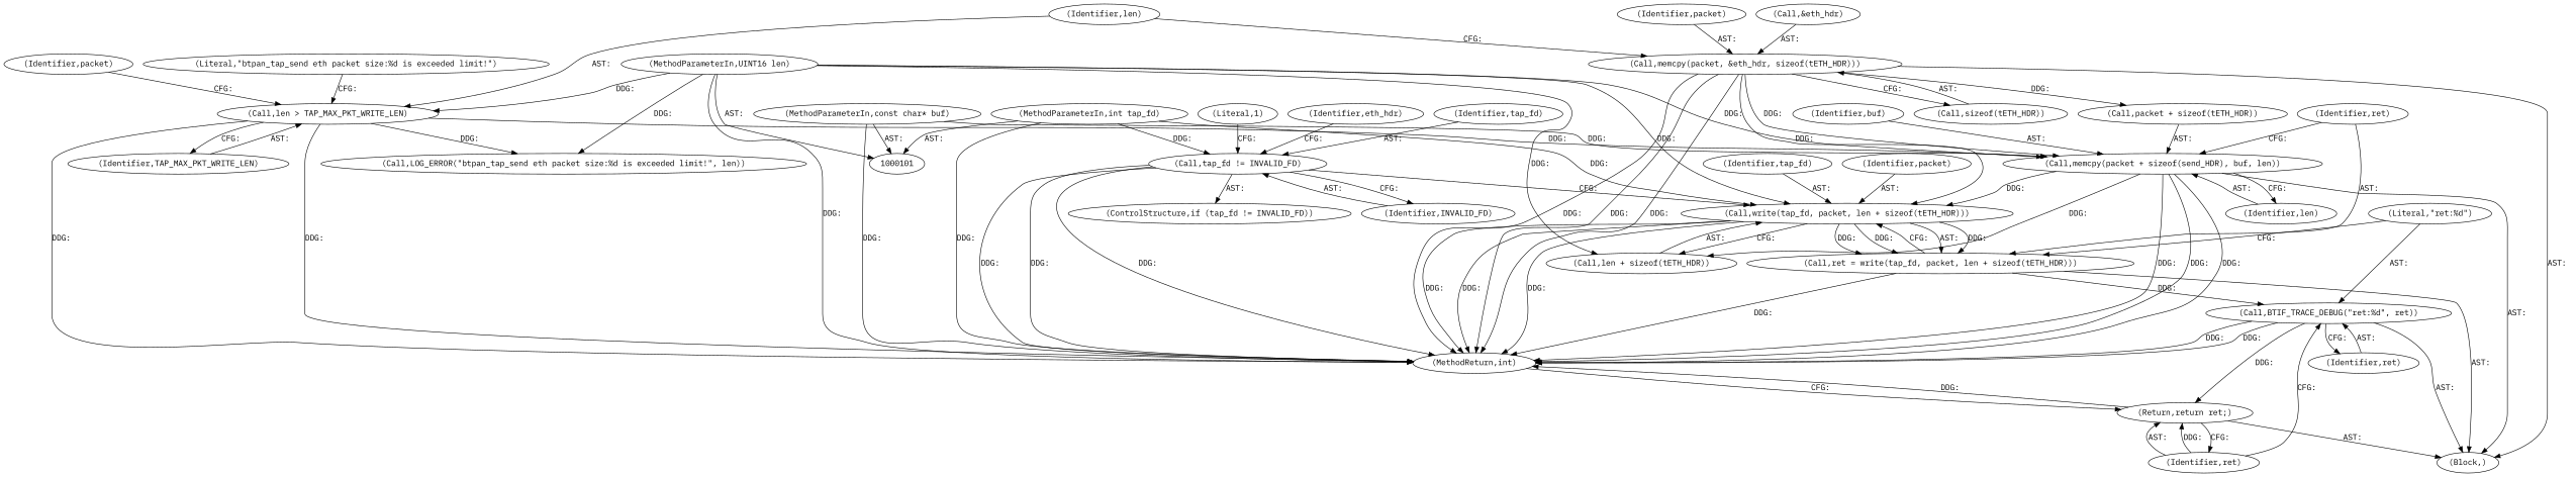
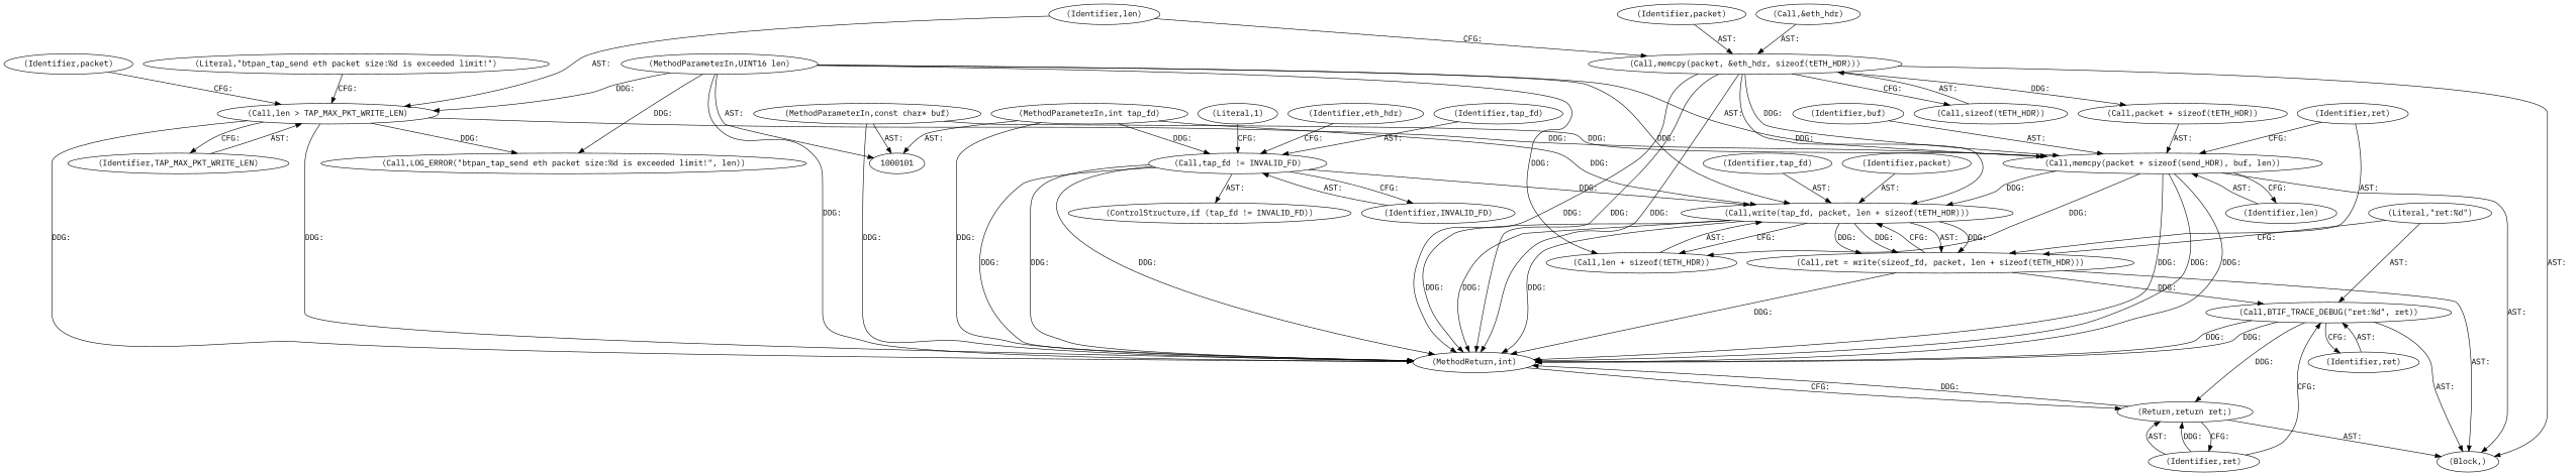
  digraph {
    fontname="IBM Plex Mono"
    node [fontname="IBM Plex Mono"]
    edge [fontname="IBM Plex Mono"]
    n1 [label="(Call,write(tap_fd, packet, len + sizeof(tETH_HDR)))"]
-   n2 [label="(Call,ret = write(tap_fd, packet, len + sizeof(tETH_HDR)))"]
+   n2 [label="(Call,ret = write(sizeof_fd, packet, len + sizeof(tETH_HDR)))"]
    n3 [label="(Call,len + sizeof(tETH_HDR))"]
    n4 [label="(MethodReturn,int)"]
    n5 [label="(Block,)"]
    n6 [label="(Call,BTIF_TRACE_DEBUG(\"ret:%d\", ret))"]
    n7 [label="(Return,return ret;)"]
    n8 [label="(Call,tap_fd != INVALID_FD)"]
    n9 [label="(ControlStructure,if (tap_fd != INVALID_FD))"]
    n10 [label="(Identifier,INVALID_FD)"]
    n11 [label="(MethodParameterIn,int tap_fd)"]
    1000101
    n13 [label="(Call,memcpy(packet, &eth_hdr, sizeof(tETH_HDR)))"]
    n14 [label="(Call,memcpy(packet + sizeof(send_HDR), buf, len))"]
    n15 [label="(Call,packet + sizeof(tETH_HDR))"]
    n16 [label="(Call,sizeof(tETH_HDR))"]
    n17 [label="(Identifier,len)"]
    n18 [label="(MethodParameterIn,const char* buf)"]
    n19 [label="(Call,len > TAP_MAX_PKT_WRITE_LEN)"]
    n20 [label="(Identifier,TAP_MAX_PKT_WRITE_LEN)"]
    n21 [label="(Call,LOG_ERROR(\"btpan_tap_send eth packet size:%d is exceeded limit!\", len))"]
    n22 [label="(MethodParameterIn,UINT16 len)"]
    n23 [label="(Identifier,ret)"]
    n24 [label="(Identifier,ret)"]
    n25 [label="(Literal,1)"]
    n26 [label="(Identifier,packet)"]
    n27 [label="(Identifier,buf)"]
    n28 [label="(Identifier,packet)"]
    n29 [label="(Call,&eth_hdr)"]
    n30 [label="(Identifier,len)"]
    n31 [label="(Identifier,tap_fd)"]
    n32 [label="(Identifier,eth_hdr)"]
    n33 [label="(Literal,\"ret:%d\")"]
    n34 [label="(Identifier,tap_fd)"]
    n35 [label="(Identifier,ret)"]
    n36 [label="(Literal,\"btpan_tap_send eth packet size:%d is exceeded limit!\")"]
    n37 [label="(Identifier,packet)"]
    n1 -> n2 [label="AST: "]
    n1 -> n2 [label="DDG: "]
    n1 -> n2 [label="DDG: "]
    n1 -> n2 [label="DDG: "]
    n1 -> n3 [label="CFG: "]
    n1 -> n4 [label="DDG: "]
    n1 -> n4 [label="DDG: "]
    n1 -> n4 [label="DDG: "]
    n2 -> n1 [label="CFG: "]
    n2 -> n4 [label="DDG: "]
    n2 -> n5 [label="AST: "]
    n2 -> n6 [label="DDG: "]
    n3 -> n1 [label="AST: "]
    n4 -> n7 [label="CFG: "]
    n6 -> n4 [label="DDG: "]
    n6 -> n4 [label="DDG: "]
    n6 -> n5 [label="AST: "]
    n6 -> n7 [label="DDG: "]
    n6 -> n23 [label="CFG: "]
    n7 -> n4 [label="DDG: "]
    n7 -> n5 [label="AST: "]
    n7 -> n24 [label="CFG: "]
-   n8 -> n1 [label="CFG: "]
+   n8 -> n1 [label="DDG: "]
    n8 -> n4 [label="DDG: "]
    n8 -> n4 [label="DDG: "]
    n8 -> n4 [label="DDG: "]
    n8 -> n9 [label="AST: "]
    n8 -> n10 [label="CFG: "]
    n10 -> n8 [label="AST: "]
    n11 -> n1 [label="DDG: "]
    n11 -> n4 [label="DDG: "]
    n11 -> n8 [label="DDG: "]
    n11 -> 1000101 [label="AST: "]
    n13 -> n1 [label="DDG: "]
    n13 -> n4 [label="DDG: "]
    n13 -> n4 [label="DDG: "]
    n13 -> n4 [label="DDG: "]
    n13 -> n5 [label="AST: "]
    n13 -> n14 [label="DDG: "]
    n13 -> n15 [label="DDG: "]
    n13 -> n16 [label="CFG: "]
    n14 -> n1 [label="DDG: "]
    n14 -> n3 [label="DDG: "]
    n14 -> n4 [label="DDG: "]
    n14 -> n4 [label="DDG: "]
    n14 -> n4 [label="DDG: "]
    n14 -> n5 [label="AST: "]
    n14 -> n17 [label="CFG: "]
    n15 -> n14 [label="AST: "]
    n16 -> n13 [label="AST: "]
    n17 -> n14 [label="AST: "]
    n18 -> n4 [label="DDG: "]
    n18 -> 1000101 [label="AST: "]
    n18 -> n14 [label="DDG: "]
    n19 -> n4 [label="DDG: "]
    n19 -> n4 [label="DDG: "]
    n19 -> n14 [label="DDG: "]
    n19 -> n20 [label="CFG: "]
    n19 -> n21 [label="DDG: "]
    n20 -> n19 [label="AST: "]
    n22 -> n1 [label="DDG: "]
    n22 -> n3 [label="DDG: "]
    n22 -> n4 [label="DDG: "]
    n22 -> 1000101 [label="AST: "]
-   n22 -> n14 [label="DDG: "]
+   n22 -> n14 [label="AST: "]
    n22 -> n19 [label="DDG: "]
    n22 -> n21 [label="DDG: "]
    n23 -> n6 [label="AST: "]
    n24 -> n6 [label="CFG: "]
    n24 -> n7 [label="AST: "]
    n24 -> n7 [label="DDG: "]
    n25 -> n8 [label="CFG: "]
    n26 -> n19 [label="CFG: "]
    n27 -> n14 [label="AST: "]
    n28 -> n13 [label="AST: "]
    n29 -> n13 [label="AST: "]
    n30 -> n13 [label="CFG: "]
    n30 -> n19 [label="AST: "]
    n31 -> n1 [label="AST: "]
    n32 -> n8 [label="CFG: "]
    n33 -> n2 [label="CFG: "]
    n33 -> n6 [label="AST: "]
    n34 -> n8 [label="AST: "]
    n35 -> n2 [label="AST: "]
    n35 -> n14 [label="CFG: "]
    n36 -> n19 [label="CFG: "]
    n37 -> n1 [label="AST: "]
  }
